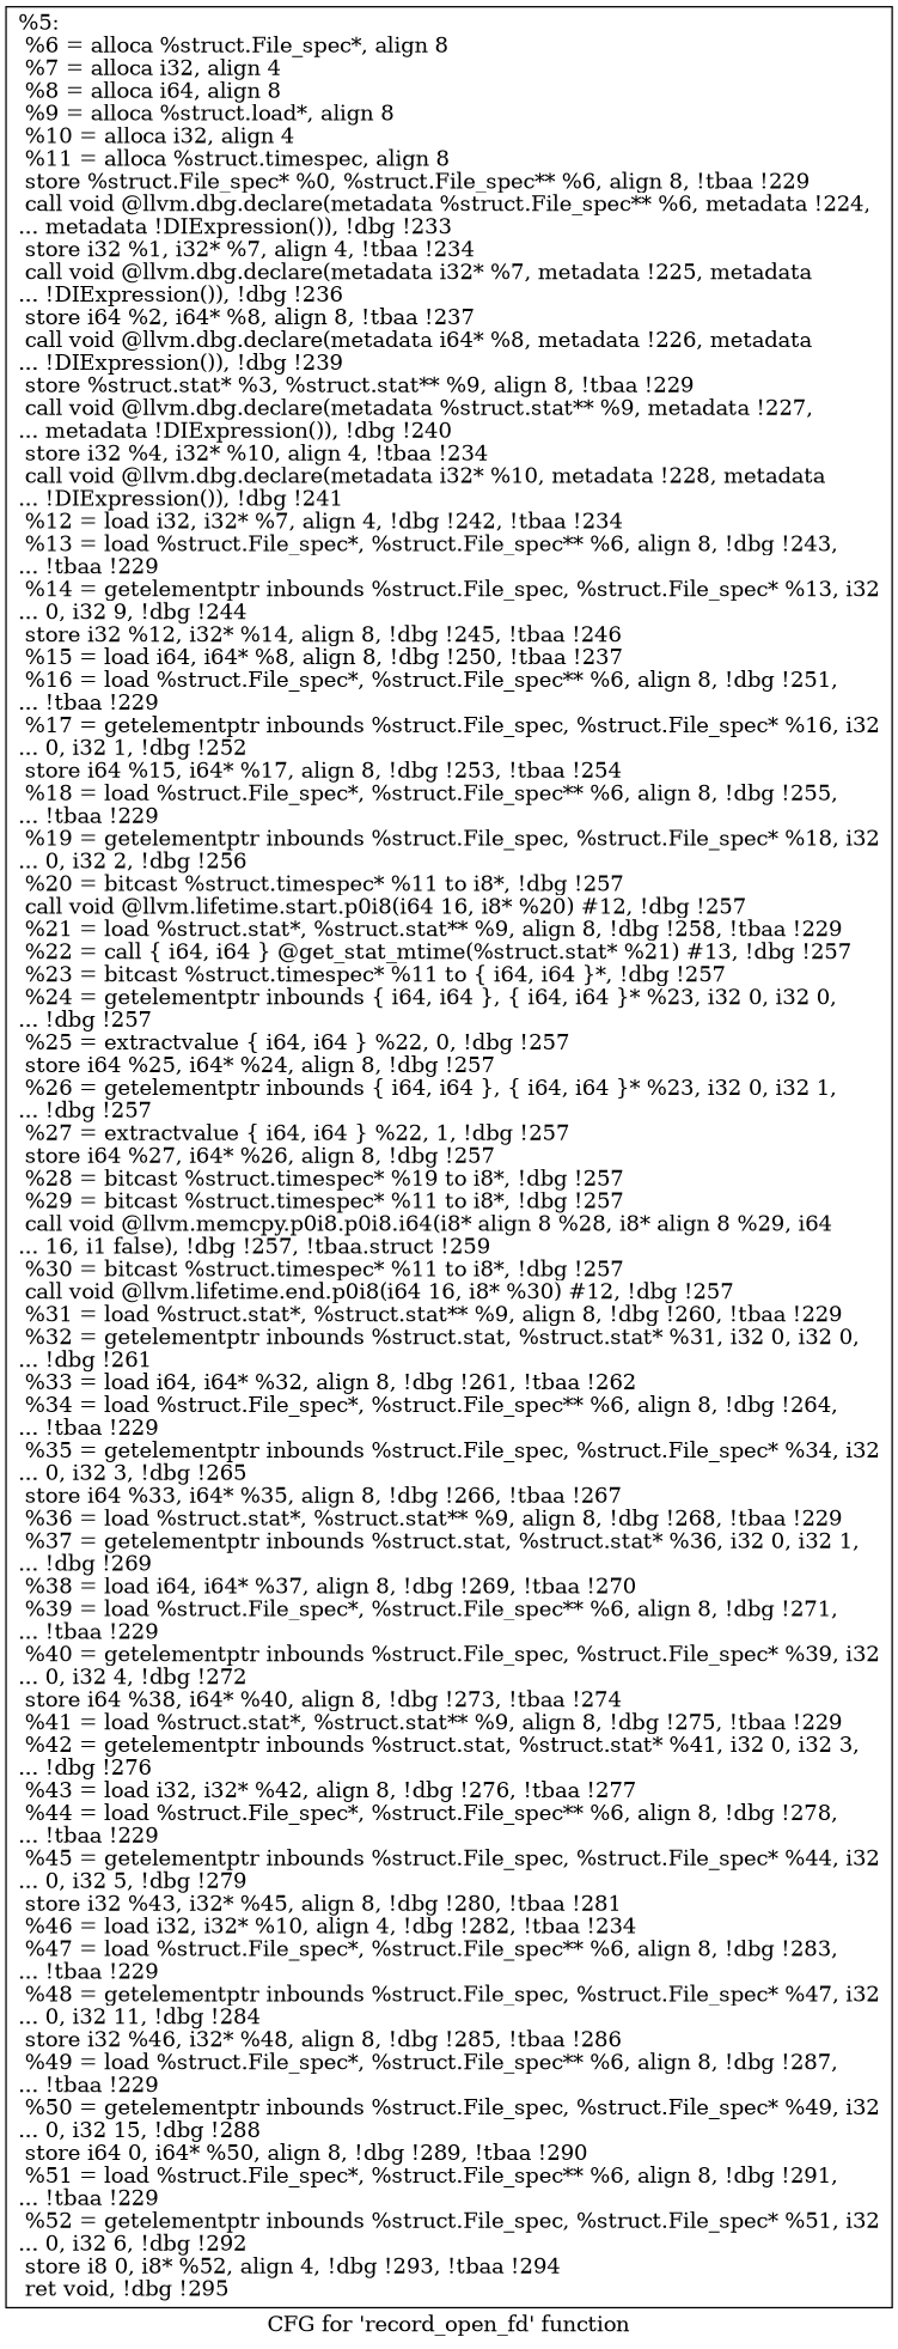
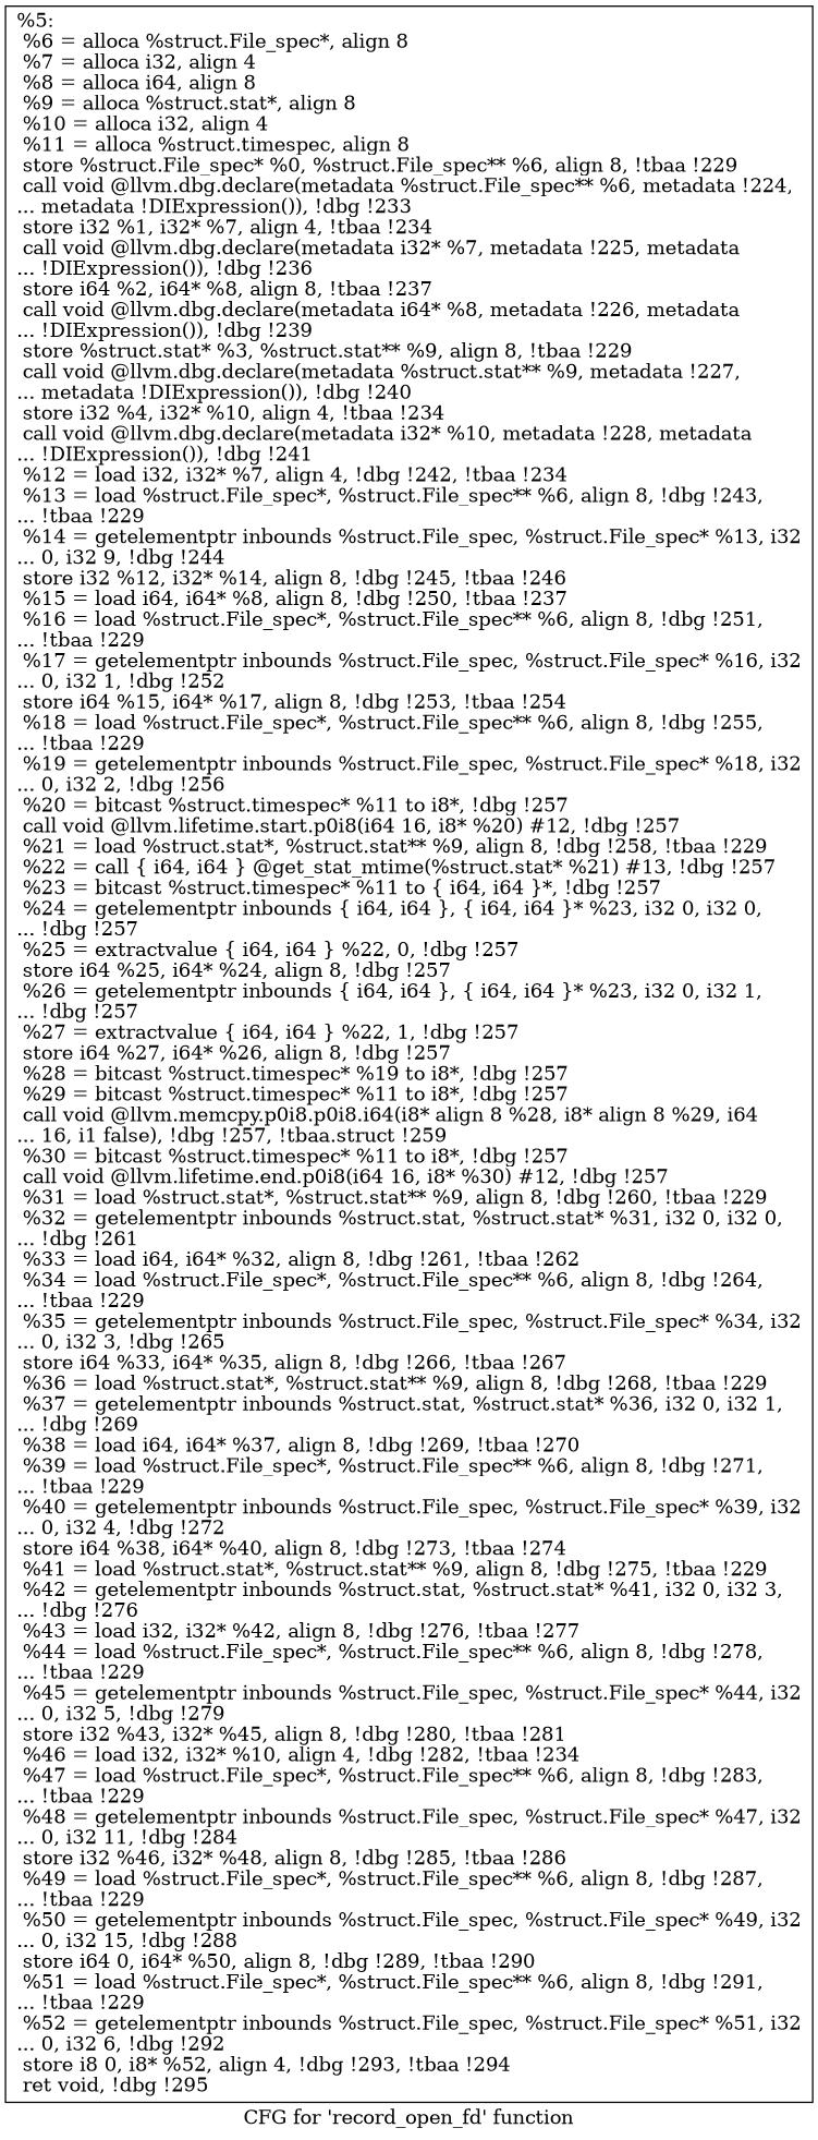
  digraph {
    label="CFG for 'record_open_fd' function"
-   n1 [label="{%5:\l  %6 = alloca %struct.File_spec*, align 8\l  %7 = alloca i32, align 4\l  %8 = alloca i64, align 8\l  %9 = alloca %struct.load*, align 8\l  %10 = alloca i32, align 4\l  %11 = alloca %struct.timespec, align 8\l  store %struct.File_spec* %0, %struct.File_spec** %6, align 8, !tbaa !229\l  call void @llvm.dbg.declare(metadata %struct.File_spec** %6, metadata !224,\l... metadata !DIExpression()), !dbg !233\l  store i32 %1, i32* %7, align 4, !tbaa !234\l  call void @llvm.dbg.declare(metadata i32* %7, metadata !225, metadata\l... !DIExpression()), !dbg !236\l  store i64 %2, i64* %8, align 8, !tbaa !237\l  call void @llvm.dbg.declare(metadata i64* %8, metadata !226, metadata\l... !DIExpression()), !dbg !239\l  store %struct.stat* %3, %struct.stat** %9, align 8, !tbaa !229\l  call void @llvm.dbg.declare(metadata %struct.stat** %9, metadata !227,\l... metadata !DIExpression()), !dbg !240\l  store i32 %4, i32* %10, align 4, !tbaa !234\l  call void @llvm.dbg.declare(metadata i32* %10, metadata !228, metadata\l... !DIExpression()), !dbg !241\l  %12 = load i32, i32* %7, align 4, !dbg !242, !tbaa !234\l  %13 = load %struct.File_spec*, %struct.File_spec** %6, align 8, !dbg !243,\l... !tbaa !229\l  %14 = getelementptr inbounds %struct.File_spec, %struct.File_spec* %13, i32\l... 0, i32 9, !dbg !244\l  store i32 %12, i32* %14, align 8, !dbg !245, !tbaa !246\l  %15 = load i64, i64* %8, align 8, !dbg !250, !tbaa !237\l  %16 = load %struct.File_spec*, %struct.File_spec** %6, align 8, !dbg !251,\l... !tbaa !229\l  %17 = getelementptr inbounds %struct.File_spec, %struct.File_spec* %16, i32\l... 0, i32 1, !dbg !252\l  store i64 %15, i64* %17, align 8, !dbg !253, !tbaa !254\l  %18 = load %struct.File_spec*, %struct.File_spec** %6, align 8, !dbg !255,\l... !tbaa !229\l  %19 = getelementptr inbounds %struct.File_spec, %struct.File_spec* %18, i32\l... 0, i32 2, !dbg !256\l  %20 = bitcast %struct.timespec* %11 to i8*, !dbg !257\l  call void @llvm.lifetime.start.p0i8(i64 16, i8* %20) #12, !dbg !257\l  %21 = load %struct.stat*, %struct.stat** %9, align 8, !dbg !258, !tbaa !229\l  %22 = call \{ i64, i64 \} @get_stat_mtime(%struct.stat* %21) #13, !dbg !257\l  %23 = bitcast %struct.timespec* %11 to \{ i64, i64 \}*, !dbg !257\l  %24 = getelementptr inbounds \{ i64, i64 \}, \{ i64, i64 \}* %23, i32 0, i32 0,\l... !dbg !257\l  %25 = extractvalue \{ i64, i64 \} %22, 0, !dbg !257\l  store i64 %25, i64* %24, align 8, !dbg !257\l  %26 = getelementptr inbounds \{ i64, i64 \}, \{ i64, i64 \}* %23, i32 0, i32 1,\l... !dbg !257\l  %27 = extractvalue \{ i64, i64 \} %22, 1, !dbg !257\l  store i64 %27, i64* %26, align 8, !dbg !257\l  %28 = bitcast %struct.timespec* %19 to i8*, !dbg !257\l  %29 = bitcast %struct.timespec* %11 to i8*, !dbg !257\l  call void @llvm.memcpy.p0i8.p0i8.i64(i8* align 8 %28, i8* align 8 %29, i64\l... 16, i1 false), !dbg !257, !tbaa.struct !259\l  %30 = bitcast %struct.timespec* %11 to i8*, !dbg !257\l  call void @llvm.lifetime.end.p0i8(i64 16, i8* %30) #12, !dbg !257\l  %31 = load %struct.stat*, %struct.stat** %9, align 8, !dbg !260, !tbaa !229\l  %32 = getelementptr inbounds %struct.stat, %struct.stat* %31, i32 0, i32 0,\l... !dbg !261\l  %33 = load i64, i64* %32, align 8, !dbg !261, !tbaa !262\l  %34 = load %struct.File_spec*, %struct.File_spec** %6, align 8, !dbg !264,\l... !tbaa !229\l  %35 = getelementptr inbounds %struct.File_spec, %struct.File_spec* %34, i32\l... 0, i32 3, !dbg !265\l  store i64 %33, i64* %35, align 8, !dbg !266, !tbaa !267\l  %36 = load %struct.stat*, %struct.stat** %9, align 8, !dbg !268, !tbaa !229\l  %37 = getelementptr inbounds %struct.stat, %struct.stat* %36, i32 0, i32 1,\l... !dbg !269\l  %38 = load i64, i64* %37, align 8, !dbg !269, !tbaa !270\l  %39 = load %struct.File_spec*, %struct.File_spec** %6, align 8, !dbg !271,\l... !tbaa !229\l  %40 = getelementptr inbounds %struct.File_spec, %struct.File_spec* %39, i32\l... 0, i32 4, !dbg !272\l  store i64 %38, i64* %40, align 8, !dbg !273, !tbaa !274\l  %41 = load %struct.stat*, %struct.stat** %9, align 8, !dbg !275, !tbaa !229\l  %42 = getelementptr inbounds %struct.stat, %struct.stat* %41, i32 0, i32 3,\l... !dbg !276\l  %43 = load i32, i32* %42, align 8, !dbg !276, !tbaa !277\l  %44 = load %struct.File_spec*, %struct.File_spec** %6, align 8, !dbg !278,\l... !tbaa !229\l  %45 = getelementptr inbounds %struct.File_spec, %struct.File_spec* %44, i32\l... 0, i32 5, !dbg !279\l  store i32 %43, i32* %45, align 8, !dbg !280, !tbaa !281\l  %46 = load i32, i32* %10, align 4, !dbg !282, !tbaa !234\l  %47 = load %struct.File_spec*, %struct.File_spec** %6, align 8, !dbg !283,\l... !tbaa !229\l  %48 = getelementptr inbounds %struct.File_spec, %struct.File_spec* %47, i32\l... 0, i32 11, !dbg !284\l  store i32 %46, i32* %48, align 8, !dbg !285, !tbaa !286\l  %49 = load %struct.File_spec*, %struct.File_spec** %6, align 8, !dbg !287,\l... !tbaa !229\l  %50 = getelementptr inbounds %struct.File_spec, %struct.File_spec* %49, i32\l... 0, i32 15, !dbg !288\l  store i64 0, i64* %50, align 8, !dbg !289, !tbaa !290\l  %51 = load %struct.File_spec*, %struct.File_spec** %6, align 8, !dbg !291,\l... !tbaa !229\l  %52 = getelementptr inbounds %struct.File_spec, %struct.File_spec* %51, i32\l... 0, i32 6, !dbg !292\l  store i8 0, i8* %52, align 4, !dbg !293, !tbaa !294\l  ret void, !dbg !295\l}" shape=record]
+   n1 [label="{%5:\l  %6 = alloca %struct.File_spec*, align 8\l  %7 = alloca i32, align 4\l  %8 = alloca i64, align 8\l  %9 = alloca %struct.stat*, align 8\l  %10 = alloca i32, align 4\l  %11 = alloca %struct.timespec, align 8\l  store %struct.File_spec* %0, %struct.File_spec** %6, align 8, !tbaa !229\l  call void @llvm.dbg.declare(metadata %struct.File_spec** %6, metadata !224,\l... metadata !DIExpression()), !dbg !233\l  store i32 %1, i32* %7, align 4, !tbaa !234\l  call void @llvm.dbg.declare(metadata i32* %7, metadata !225, metadata\l... !DIExpression()), !dbg !236\l  store i64 %2, i64* %8, align 8, !tbaa !237\l  call void @llvm.dbg.declare(metadata i64* %8, metadata !226, metadata\l... !DIExpression()), !dbg !239\l  store %struct.stat* %3, %struct.stat** %9, align 8, !tbaa !229\l  call void @llvm.dbg.declare(metadata %struct.stat** %9, metadata !227,\l... metadata !DIExpression()), !dbg !240\l  store i32 %4, i32* %10, align 4, !tbaa !234\l  call void @llvm.dbg.declare(metadata i32* %10, metadata !228, metadata\l... !DIExpression()), !dbg !241\l  %12 = load i32, i32* %7, align 4, !dbg !242, !tbaa !234\l  %13 = load %struct.File_spec*, %struct.File_spec** %6, align 8, !dbg !243,\l... !tbaa !229\l  %14 = getelementptr inbounds %struct.File_spec, %struct.File_spec* %13, i32\l... 0, i32 9, !dbg !244\l  store i32 %12, i32* %14, align 8, !dbg !245, !tbaa !246\l  %15 = load i64, i64* %8, align 8, !dbg !250, !tbaa !237\l  %16 = load %struct.File_spec*, %struct.File_spec** %6, align 8, !dbg !251,\l... !tbaa !229\l  %17 = getelementptr inbounds %struct.File_spec, %struct.File_spec* %16, i32\l... 0, i32 1, !dbg !252\l  store i64 %15, i64* %17, align 8, !dbg !253, !tbaa !254\l  %18 = load %struct.File_spec*, %struct.File_spec** %6, align 8, !dbg !255,\l... !tbaa !229\l  %19 = getelementptr inbounds %struct.File_spec, %struct.File_spec* %18, i32\l... 0, i32 2, !dbg !256\l  %20 = bitcast %struct.timespec* %11 to i8*, !dbg !257\l  call void @llvm.lifetime.start.p0i8(i64 16, i8* %20) #12, !dbg !257\l  %21 = load %struct.stat*, %struct.stat** %9, align 8, !dbg !258, !tbaa !229\l  %22 = call \{ i64, i64 \} @get_stat_mtime(%struct.stat* %21) #13, !dbg !257\l  %23 = bitcast %struct.timespec* %11 to \{ i64, i64 \}*, !dbg !257\l  %24 = getelementptr inbounds \{ i64, i64 \}, \{ i64, i64 \}* %23, i32 0, i32 0,\l... !dbg !257\l  %25 = extractvalue \{ i64, i64 \} %22, 0, !dbg !257\l  store i64 %25, i64* %24, align 8, !dbg !257\l  %26 = getelementptr inbounds \{ i64, i64 \}, \{ i64, i64 \}* %23, i32 0, i32 1,\l... !dbg !257\l  %27 = extractvalue \{ i64, i64 \} %22, 1, !dbg !257\l  store i64 %27, i64* %26, align 8, !dbg !257\l  %28 = bitcast %struct.timespec* %19 to i8*, !dbg !257\l  %29 = bitcast %struct.timespec* %11 to i8*, !dbg !257\l  call void @llvm.memcpy.p0i8.p0i8.i64(i8* align 8 %28, i8* align 8 %29, i64\l... 16, i1 false), !dbg !257, !tbaa.struct !259\l  %30 = bitcast %struct.timespec* %11 to i8*, !dbg !257\l  call void @llvm.lifetime.end.p0i8(i64 16, i8* %30) #12, !dbg !257\l  %31 = load %struct.stat*, %struct.stat** %9, align 8, !dbg !260, !tbaa !229\l  %32 = getelementptr inbounds %struct.stat, %struct.stat* %31, i32 0, i32 0,\l... !dbg !261\l  %33 = load i64, i64* %32, align 8, !dbg !261, !tbaa !262\l  %34 = load %struct.File_spec*, %struct.File_spec** %6, align 8, !dbg !264,\l... !tbaa !229\l  %35 = getelementptr inbounds %struct.File_spec, %struct.File_spec* %34, i32\l... 0, i32 3, !dbg !265\l  store i64 %33, i64* %35, align 8, !dbg !266, !tbaa !267\l  %36 = load %struct.stat*, %struct.stat** %9, align 8, !dbg !268, !tbaa !229\l  %37 = getelementptr inbounds %struct.stat, %struct.stat* %36, i32 0, i32 1,\l... !dbg !269\l  %38 = load i64, i64* %37, align 8, !dbg !269, !tbaa !270\l  %39 = load %struct.File_spec*, %struct.File_spec** %6, align 8, !dbg !271,\l... !tbaa !229\l  %40 = getelementptr inbounds %struct.File_spec, %struct.File_spec* %39, i32\l... 0, i32 4, !dbg !272\l  store i64 %38, i64* %40, align 8, !dbg !273, !tbaa !274\l  %41 = load %struct.stat*, %struct.stat** %9, align 8, !dbg !275, !tbaa !229\l  %42 = getelementptr inbounds %struct.stat, %struct.stat* %41, i32 0, i32 3,\l... !dbg !276\l  %43 = load i32, i32* %42, align 8, !dbg !276, !tbaa !277\l  %44 = load %struct.File_spec*, %struct.File_spec** %6, align 8, !dbg !278,\l... !tbaa !229\l  %45 = getelementptr inbounds %struct.File_spec, %struct.File_spec* %44, i32\l... 0, i32 5, !dbg !279\l  store i32 %43, i32* %45, align 8, !dbg !280, !tbaa !281\l  %46 = load i32, i32* %10, align 4, !dbg !282, !tbaa !234\l  %47 = load %struct.File_spec*, %struct.File_spec** %6, align 8, !dbg !283,\l... !tbaa !229\l  %48 = getelementptr inbounds %struct.File_spec, %struct.File_spec* %47, i32\l... 0, i32 11, !dbg !284\l  store i32 %46, i32* %48, align 8, !dbg !285, !tbaa !286\l  %49 = load %struct.File_spec*, %struct.File_spec** %6, align 8, !dbg !287,\l... !tbaa !229\l  %50 = getelementptr inbounds %struct.File_spec, %struct.File_spec* %49, i32\l... 0, i32 15, !dbg !288\l  store i64 0, i64* %50, align 8, !dbg !289, !tbaa !290\l  %51 = load %struct.File_spec*, %struct.File_spec** %6, align 8, !dbg !291,\l... !tbaa !229\l  %52 = getelementptr inbounds %struct.File_spec, %struct.File_spec* %51, i32\l... 0, i32 6, !dbg !292\l  store i8 0, i8* %52, align 4, !dbg !293, !tbaa !294\l  ret void, !dbg !295\l}" shape=record]
  }
